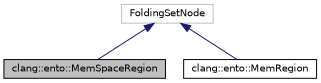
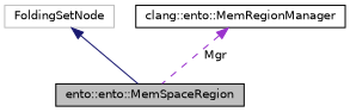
  digraph {
    node [color=black fontname=Helvetica fontsize=10 shape=record]
    edge [color=midnightblue dir=back fontname=Helvetica fontsize=10 labelfontname=Helvetica labelfontsize=10 style=solid]
-   n1 [fillcolor=grey75 fontcolor=black height=0.2 label="clang::ento::MemSpaceRegion" style=filled width=0.4]
-   n2 [height=0.2 label="clang::ento::MemRegion" width=0.4]
+   n1 [fillcolor=grey75 fontcolor=black height=0.2 label="ento::ento::MemSpaceRegion" style=filled width=0.4]
    n3 [color=grey75 height=0.2 label=FoldingSetNode width=0.4]
+   n4 [height=0.2 label="clang::ento::MemRegionManager" width=0.4]
    n3 -> n1
-   n3 -> n2
+   n4 -> n1 [color=darkorchid3 label=" Mgr" style=dashed]
  }
